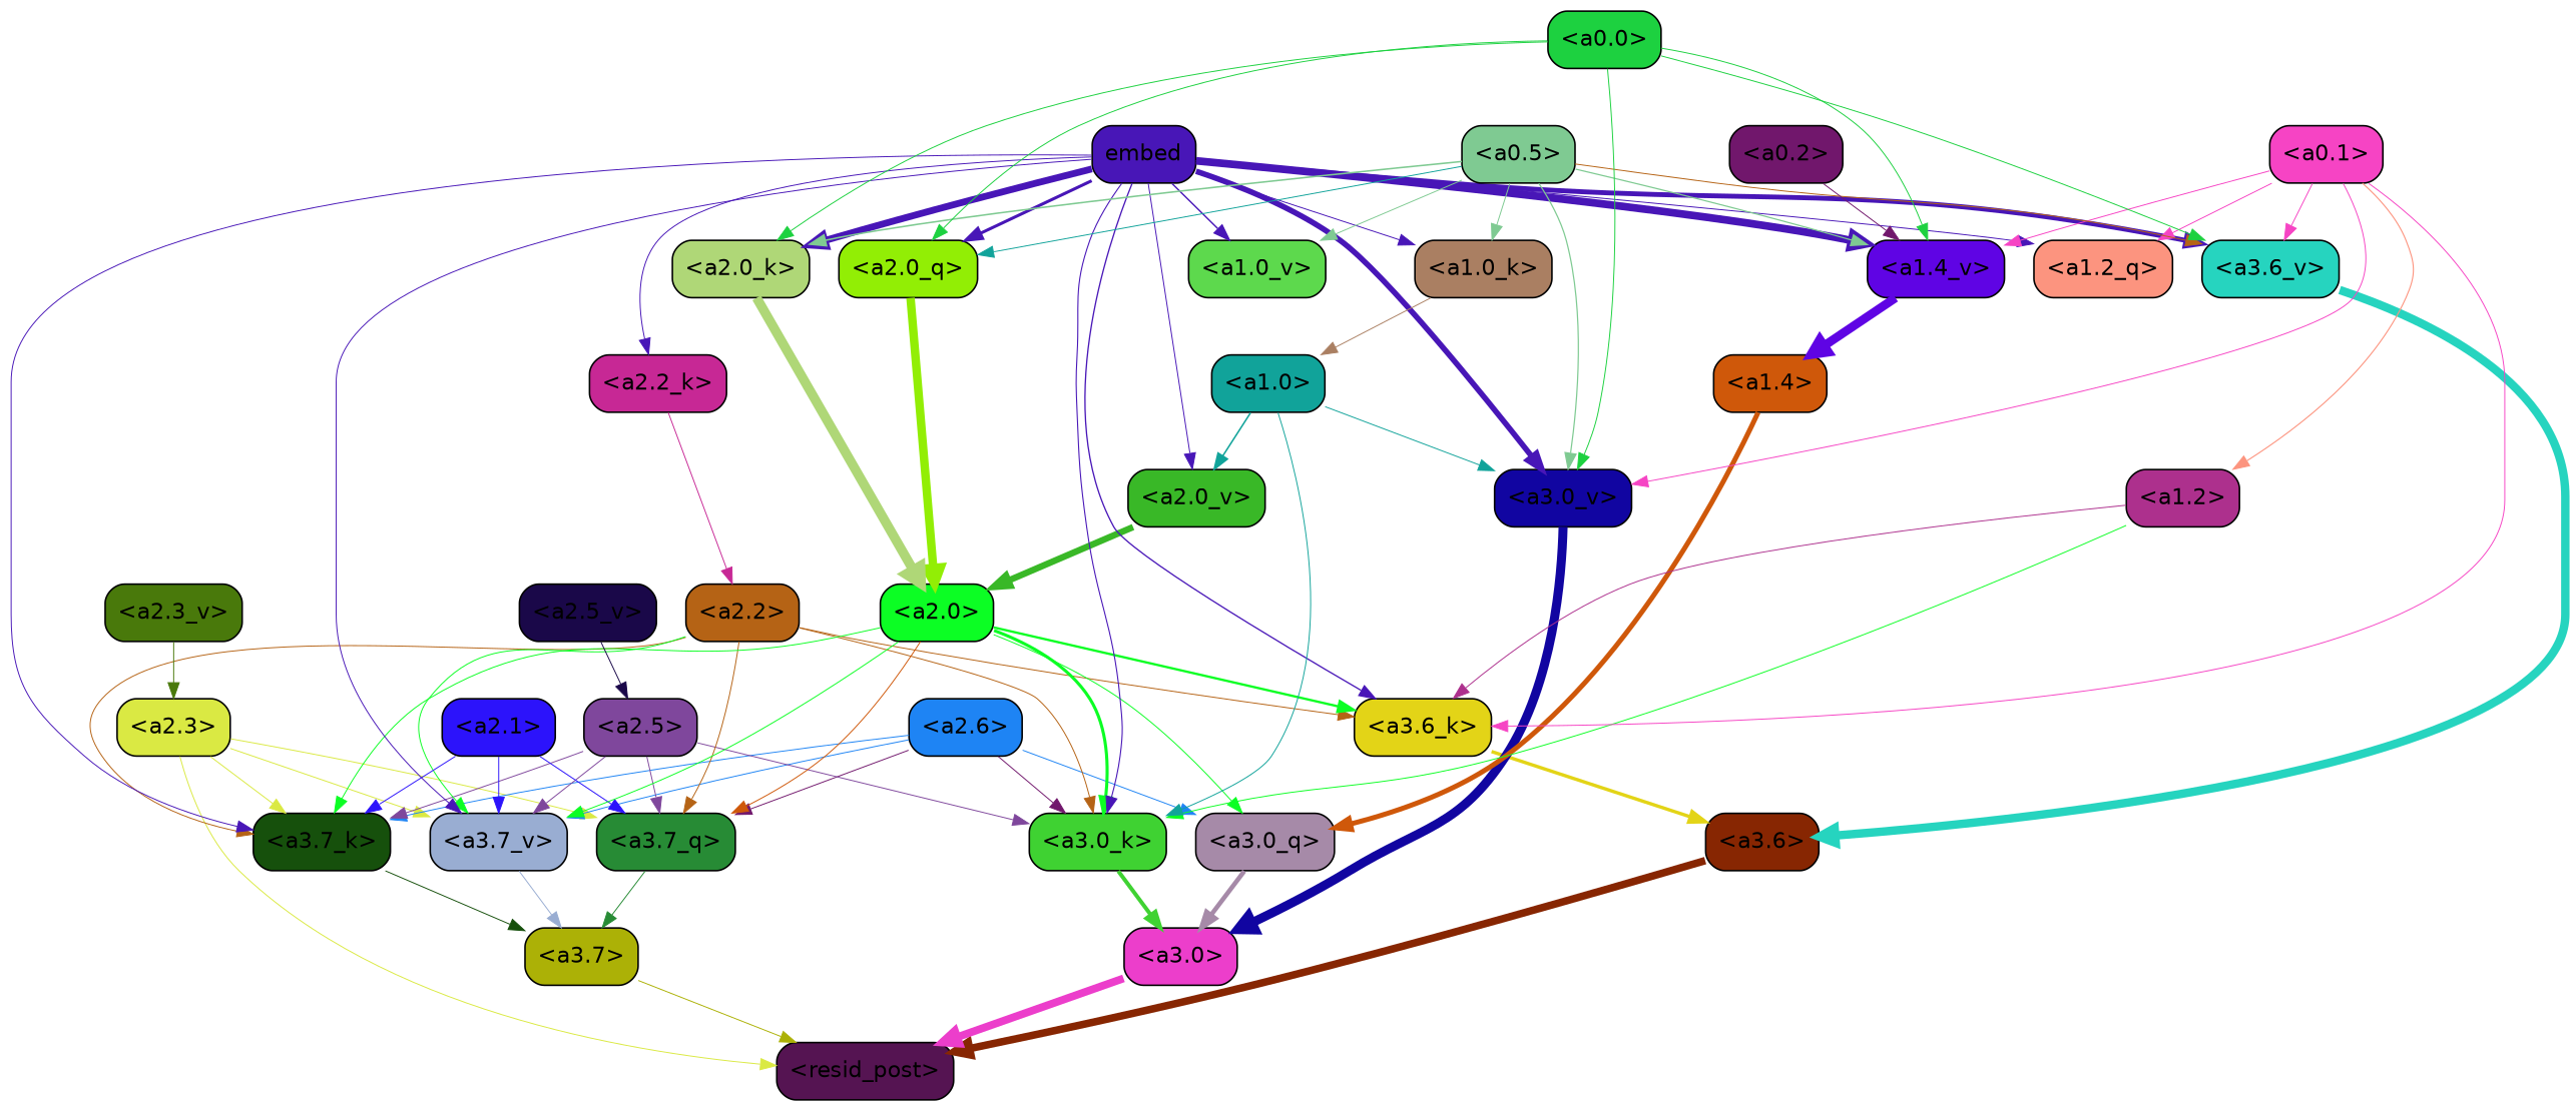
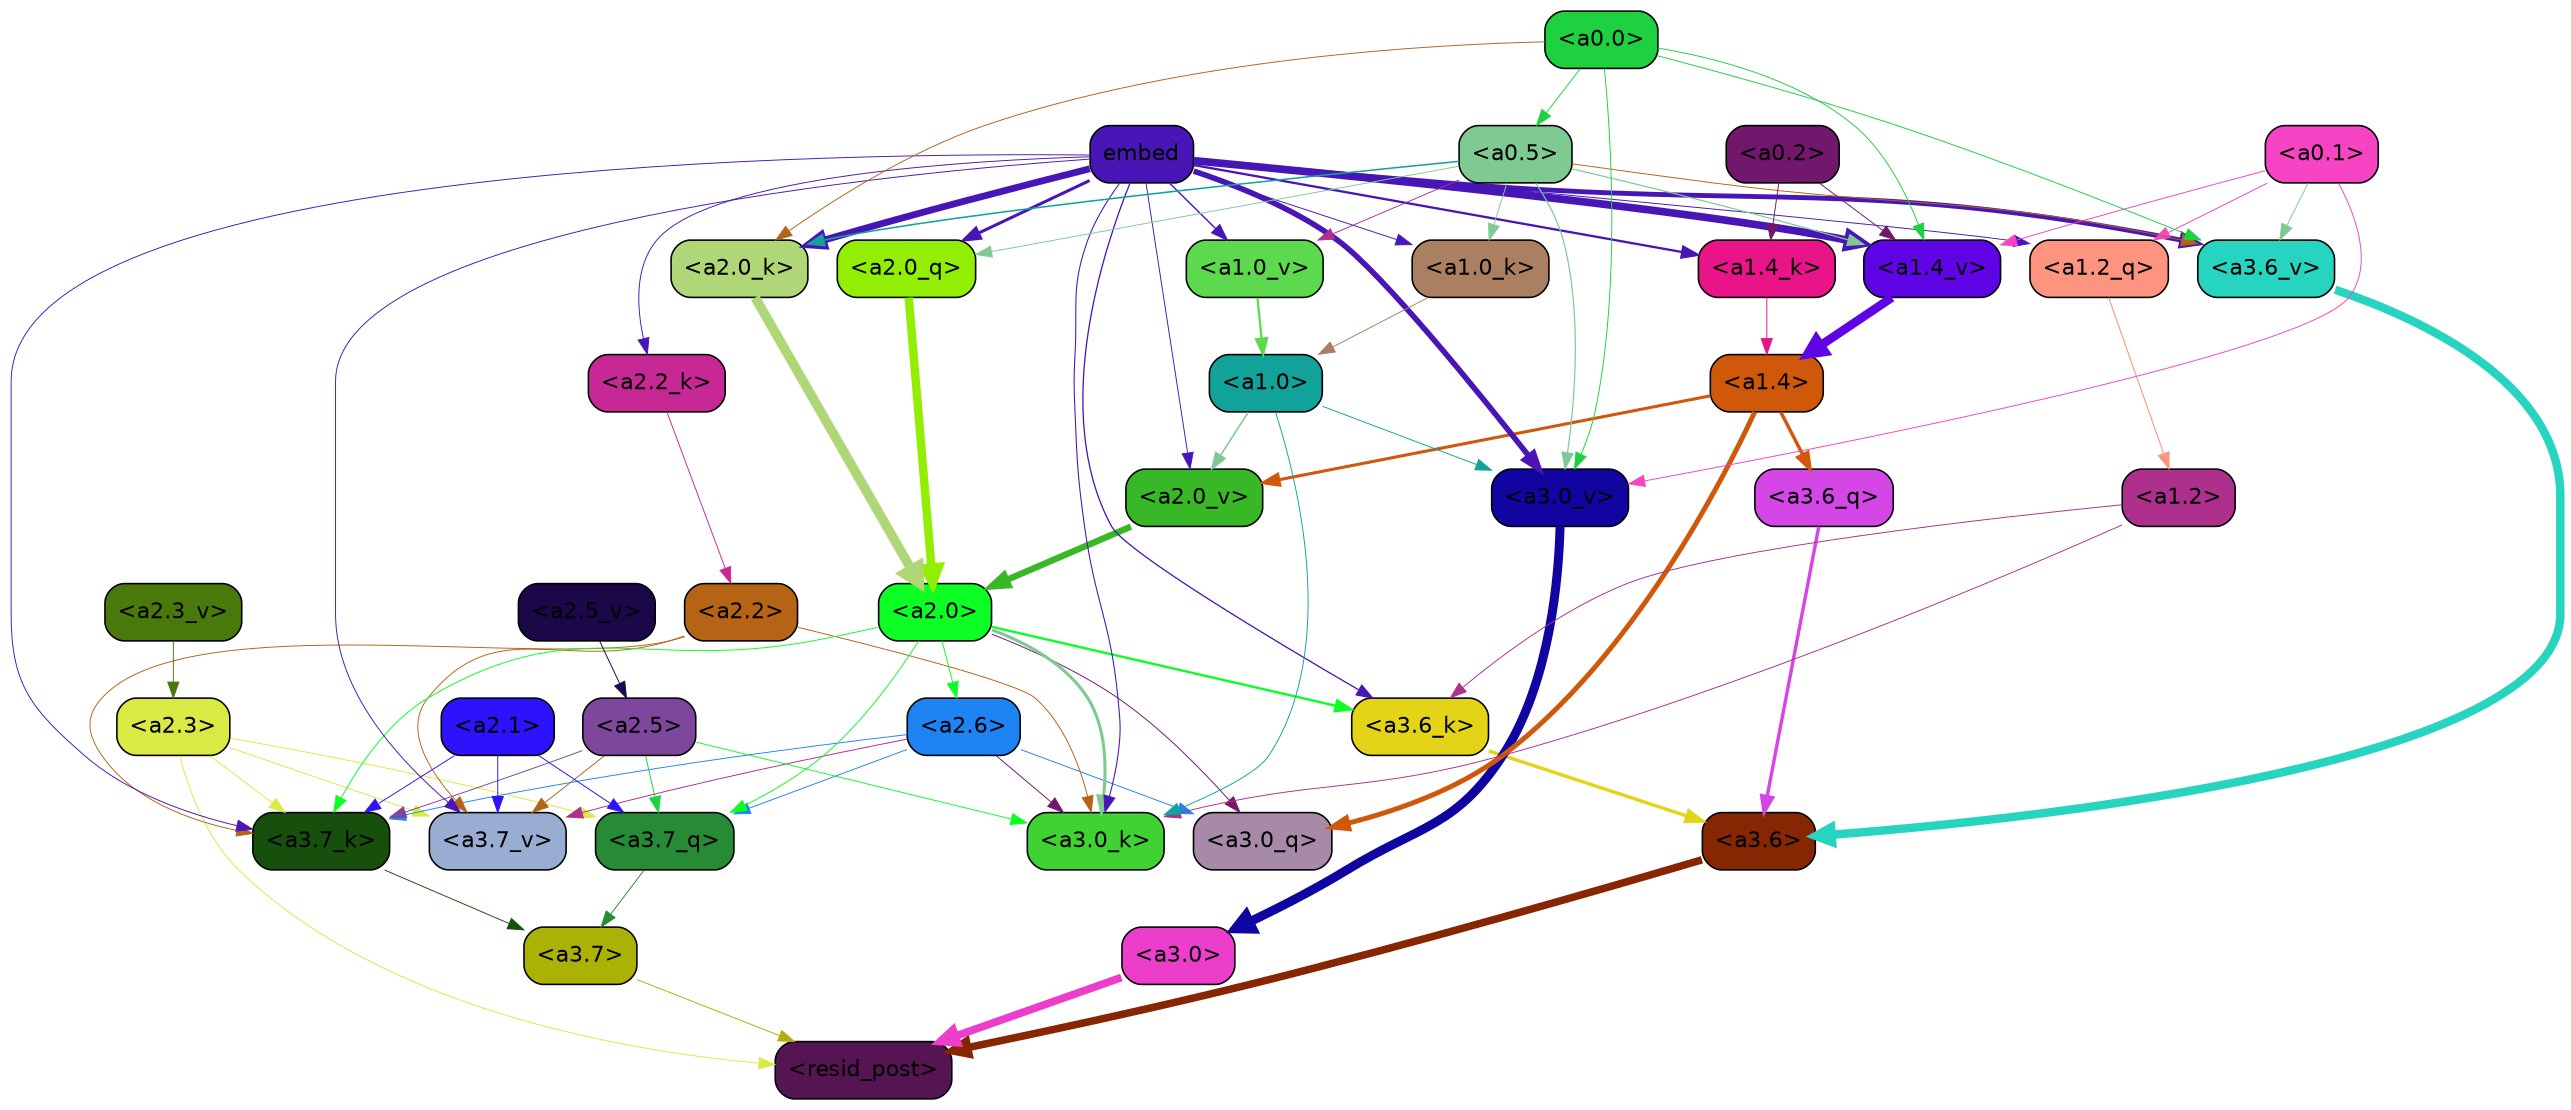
  strict digraph {
    splines=true
    node [color=black fontname=Helvetica shape=box style="filled, rounded"]
    edge [color="#4816b7" penwidth=0.6]
    "<a3.7>" [fillcolor="#acb106"]
    "<resid_post>" [fillcolor="#551452"]
    "<a3.6>" [fillcolor="#872602"]
    "<a3.0>" [fillcolor="#ec3ecb"]
    "<a2.3>" [fillcolor="#dae943"]
    "<a3.7_q>" [fillcolor="#278b35"]
    "<a3.7_k>" [fillcolor="#16500c"]
    "<a3.7_v>" [fillcolor="#99add2"]
+   "<a3.6_q>" [fillcolor="#d546e6"]
    "<a3.0_q>" [fillcolor="#a68aa8"]
    "<a3.6_k>" [fillcolor="#e3d417"]
    "<a3.0_k>" [fillcolor="#3fd232"]
    "<a3.6_v>" [fillcolor="#26d4bf"]
    "<a3.0_v>" [fillcolor="#1105a1"]
    "<a2.6>" [fillcolor="#1e84f4"]
    "<a2.5>" [fillcolor="#7f479c"]
    "<a2.2>" [fillcolor="#b56315"]
    "<a2.1>" [fillcolor="#2c13fb"]
    "<a2.0>" [fillcolor="#0cfe24"]
    "<a1.4>" [fillcolor="#cf580a"]
    "<a2.0_v>" [fillcolor="#39b827"]
    embed [fillcolor="#4816b7"]
    "<a2.0_q>" [fillcolor="#92ee05"]
    "<a2.2_k>" [fillcolor="#c72895"]
    "<a2.0_k>" [fillcolor="#afd777"]
    "<a1.2_q>" [fillcolor="#fc947f"]
+   "<a1.4_k>" [fillcolor="#ea1489"]
    "<a1.0_k>" [fillcolor="#aa7f62"]
    "<a1.4_v>" [fillcolor="#5f04e4"]
    "<a1.0_v>" [fillcolor="#5dd94d"]
    "<a1.2>" [fillcolor="#ad308d"]
    "<a1.0>" [fillcolor="#11a39a"]
    "<a0.1>" [fillcolor="#f644c4"]
    "<a0.5>" [fillcolor="#7fca92"]
    "<a0.0>" [fillcolor="#1dd140"]
    "<a2.5_v>" [fillcolor="#1a0849"]
    "<a2.3_v>" [fillcolor="#49790b"]
    "<a0.2>" [fillcolor="#71176c"]
    "<a3.7>" -> "<resid_post>" [color="#acb106"]
    "<a3.6>" -> "<resid_post>" [color="#872602" penwidth=4.7534414529800415]
    "<a3.0>" -> "<resid_post>" [color="#ec3ecb" penwidth=4.898576855659485]
    "<a2.3>" -> "<resid_post>" [color="#dae943"]
    "<a2.3>" -> "<a3.7_q>" [color="#dae943"]
    "<a2.3>" -> "<a3.7_k>" [color="#dae943"]
    "<a2.3>" -> "<a3.7_v>" [color="#dae943"]
    "<a3.7_q>" -> "<a3.7>" [color="#278b35"]
    "<a3.7_k>" -> "<a3.7>" [color="#16500c"]
-   "<a3.7_v>" -> "<a3.7>" [color="#99add2"]
-   "<a3.0_q>" -> "<a3.0>" [color="#a68aa8" penwidth=2.870753765106201]
+   "<a3.6_q>" -> "<a3.6>" [color="#d546e6" penwidth=2.160832464694977]
    "<a3.6_k>" -> "<a3.6>" [color="#e3d417" penwidth=2.13908451795578]
-   "<a3.0_k>" -> "<a3.0>" [color="#3fd232" penwidth=2.520303964614868]
    "<a3.6_v>" -> "<a3.6>" [color="#26d4bf" penwidth=5.297133803367615]
    "<a3.0_v>" -> "<a3.0>" [color="#1105a1" penwidth=5.680712580680847]
-   "<a2.6>" -> "<a3.7_q>" [color="#71176c"]
+   "<a2.6>" -> "<a3.7_q>" [color="#1e84f4"]
    "<a2.6>" -> "<a3.7_k>" [color="#1e84f4"]
-   "<a2.6>" -> "<a3.7_v>" [color="#1e84f4"]
+   "<a2.6>" -> "<a3.7_v>" [color="#ad308d"]
    "<a2.6>" -> "<a3.0_q>" [color="#1e84f4"]
    "<a2.6>" -> "<a3.0_k>" [color="#71176c"]
-   "<a2.5>" -> "<a3.7_q>" [color="#7f479c"]
+   "<a2.5>" -> "<a3.7_q>" [color="#1dd140"]
    "<a2.5>" -> "<a3.7_k>" [color="#7f479c"]
-   "<a2.5>" -> "<a3.7_v>" [color="#7f479c"]
-   "<a2.5>" -> "<a3.0_k>" [color="#7f479c"]
-   "<a2.2>" -> "<a3.7_q>" [color="#b56315"]
+   "<a2.5>" -> "<a3.7_v>" [color="#b56315"]
+   "<a2.5>" -> "<a3.0_k>" [color="#0cfe24"]
    "<a2.2>" -> "<a3.7_k>" [color="#b56315"]
-   "<a2.2>" -> "<a3.7_v>" [color="#0cfe24"]
-   "<a2.2>" -> "<a3.6_k>" [color="#b56315"]
+   "<a2.2>" -> "<a3.7_v>" [color="#b56315"]
    "<a2.2>" -> "<a3.0_k>" [color="#b56315"]
    "<a2.1>" -> "<a3.7_q>" [color="#2c13fb"]
    "<a2.1>" -> "<a3.7_k>" [color="#2c13fb"]
    "<a2.1>" -> "<a3.7_v>" [color="#2c13fb"]
-   "<a2.0>" -> "<a3.7_q>" [color="#cf580a"]
+   "<a2.0>" -> "<a3.7_q>" [color="#0cfe24"]
    "<a2.0>" -> "<a3.7_k>" [color="#0cfe24"]
-   "<a2.0>" -> "<a3.7_v>" [color="#0cfe24"]
-   "<a2.0>" -> "<a3.0_q>" [color="#0cfe24"]
+   "<a2.0>" -> "<a2.6>" [color="#0cfe24"]
+   "<a2.0>" -> "<a3.0_q>" [color="#71176c"]
    "<a2.0>" -> "<a3.6_k>" [color="#0cfe24" penwidth=1.4807794839143753]
-   "<a2.0>" -> "<a3.0_k>" [color="#0cfe24" penwidth=1.9436544477939606]
+   "<a2.0>" -> "<a3.0_k>" [color="#7fca92" penwidth=1.9436544477939606]
+   "<a1.4>" -> "<a3.6_q>" [color="#cf580a" penwidth=2.1635248363018036]
    "<a1.4>" -> "<a3.0_q>" [color="#cf580a" penwidth=3.1362746953964233]
+   "<a1.4>" -> "<a2.0_v>" [color="#cf580a" penwidth=1.9271827340126038]
    "<a2.0_v>" -> "<a2.0>" [color="#39b827" penwidth=4.041402816772461]
    embed -> "<a3.7_k>"
    embed -> "<a3.7_v>"
    embed -> "<a3.6_k>" [penwidth=0.8202246725559235]
    embed -> "<a3.0_k>" [penwidth=0.6771316379308701]
    embed -> "<a3.6_v>" [penwidth=3.067279100418091]
    embed -> "<a3.0_v>" [penwidth=3.5202720761299133]
    embed -> "<a2.0_v>"
    embed -> "<a2.0_q>" [penwidth=1.9194039106369019]
    embed -> "<a2.2_k>"
    embed -> "<a2.0_k>" [penwidth=4.28515887260437]
    embed -> "<a1.2_q>"
+   embed -> "<a1.4_k>" [penwidth=1.441945195198059]
    embed -> "<a1.0_k>"
    embed -> "<a1.4_v>" [penwidth=4.830149412155151]
    embed -> "<a1.0_v>" [penwidth=0.8981428295373917]
    "<a2.0_q>" -> "<a2.0>" [color="#92ee05" penwidth=5.313405752182007]
    "<a2.2_k>" -> "<a2.2>" [color="#c72895"]
    "<a2.0_k>" -> "<a2.0>" [color="#afd777" penwidth=6.029795527458191]
-   "<a0.1>" -> "<a1.2>" [color="#fc947f" penwidth=0.6924253702163696]
+   "<a1.2_q>" -> "<a1.2>" [color="#fc947f" penwidth=0.6924253702163696]
+   "<a1.4_k>" -> "<a1.4>" [color="#ea1489"]
    "<a1.0_k>" -> "<a1.0>" [color="#aa7f62"]
    "<a1.4_v>" -> "<a1.4>" [color="#5f04e4" penwidth=5.515027642250061]
+   "<a1.0_v>" -> "<a1.0>" [color="#5dd94d" penwidth=1.4252789914608002]
    "<a1.2>" -> "<a3.6_k>" [color="#ad308d"]
-   "<a1.2>" -> "<a3.0_k>" [color="#0cfe24"]
+   "<a1.2>" -> "<a3.0_k>" [color="#ad308d"]
    "<a1.0>" -> "<a3.0_k>" [color="#11a39a"]
    "<a1.0>" -> "<a3.0_v>" [color="#11a39a"]
-   "<a1.0>" -> "<a2.0_v>" [color="#11a39a" penwidth=0.9754131138324738]
-   "<a0.1>" -> "<a3.6_k>" [color="#f644c4"]
-   "<a0.1>" -> "<a3.6_v>" [color="#f644c4"]
+   "<a1.0>" -> "<a2.0_v>" [color="#7fca92" penwidth=0.9754131138324738]
+   "<a0.1>" -> "<a3.6_v>" [color="#7fca92"]
    "<a0.1>" -> "<a3.0_v>" [color="#f644c4"]
    "<a0.1>" -> "<a1.2_q>" [color="#f644c4"]
    "<a0.1>" -> "<a1.4_v>" [color="#f644c4"]
    "<a0.5>" -> "<a3.6_v>" [color="#b56315"]
    "<a0.5>" -> "<a3.0_v>" [color="#7fca92" penwidth=0.764040544629097]
-   "<a0.5>" -> "<a2.0_q>" [color="#11a39a"]
-   "<a0.5>" -> "<a2.0_k>" [color="#7fca92" penwidth=0.9763890504837036]
+   "<a0.5>" -> "<a2.0_q>" [color="#7fca92"]
+   "<a0.5>" -> "<a2.0_k>" [color="#11a39a" penwidth=0.9763890504837036]
    "<a0.5>" -> "<a1.0_k>" [color="#7fca92"]
    "<a0.5>" -> "<a1.4_v>" [color="#7fca92" penwidth=0.7723740935325623]
-   "<a0.5>" -> "<a1.0_v>" [color="#7fca92"]
+   "<a0.5>" -> "<a1.0_v>" [color="#ad308d"]
    "<a0.0>" -> "<a3.6_v>" [color="#1dd140"]
    "<a0.0>" -> "<a3.0_v>" [color="#1dd140"]
-   "<a0.0>" -> "<a2.0_q>" [color="#1dd140"]
-   "<a0.0>" -> "<a2.0_k>" [color="#1dd140"]
+   "<a0.0>" -> "<a0.5>" [color="#1dd140"]
+   "<a0.0>" -> "<a2.0_k>" [color="#b56315"]
    "<a0.0>" -> "<a1.4_v>" [color="#1dd140"]
    "<a2.5_v>" -> "<a2.5>" [color="#1a0849"]
    "<a2.3_v>" -> "<a2.3>" [color="#49790b"]
+   "<a0.2>" -> "<a1.4_k>" [color="#71176c"]
    "<a0.2>" -> "<a1.4_v>" [color="#71176c"]
  }
